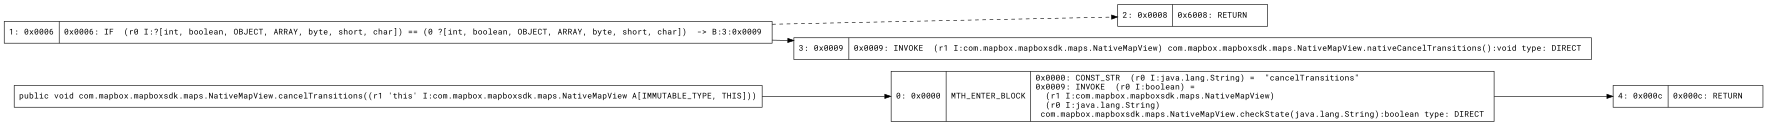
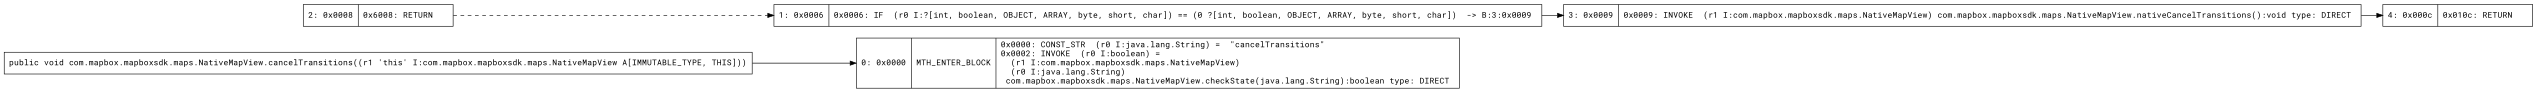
  digraph {
    fontname="Roboto Mono"
    rankdir=LR
    node [fontname="Roboto Mono" shape=record]
    edge [fontname="Roboto Mono"]
-   n1 [label="{0\:\ 0x0000|MTH_ENTER_BLOCK\l|0x0000: CONST_STR  (r0 I:java.lang.String) =  \"cancelTransitions\" \l0x0009: INVOKE  (r0 I:boolean) = \l  (r1 I:com.mapbox.mapboxsdk.maps.NativeMapView)\l  (r0 I:java.lang.String)\l com.mapbox.mapboxsdk.maps.NativeMapView.checkState(java.lang.String):boolean type: DIRECT \l}"]
+   n1 [label="{0\:\ 0x0000|MTH_ENTER_BLOCK\l|0x0000: CONST_STR  (r0 I:java.lang.String) =  \"cancelTransitions\" \l0x0002: INVOKE  (r0 I:boolean) = \l  (r1 I:com.mapbox.mapboxsdk.maps.NativeMapView)\l  (r0 I:java.lang.String)\l com.mapbox.mapboxsdk.maps.NativeMapView.checkState(java.lang.String):boolean type: DIRECT \l}"]
    n2 [label="{1\:\ 0x0006|0x0006: IF  (r0 I:?[int, boolean, OBJECT, ARRAY, byte, short, char]) == (0 ?[int, boolean, OBJECT, ARRAY, byte, short, char])  \-\> B:3:0x0009 \l}"]
    n3 [label="{2\:\ 0x0008|0x6008: RETURN   \l}"]
    n4 [label="{3\:\ 0x0009|0x0009: INVOKE  (r1 I:com.mapbox.mapboxsdk.maps.NativeMapView) com.mapbox.mapboxsdk.maps.NativeMapView.nativeCancelTransitions():void type: DIRECT \l}"]
-   n5 [label="{4\:\ 0x000c|0x000c: RETURN   \l}"]
+   n5 [label="{4\:\ 0x000c|0x010c: RETURN   \l}"]
    n6 [label="{public void com.mapbox.mapboxsdk.maps.NativeMapView.cancelTransitions((r1 'this' I:com.mapbox.mapboxsdk.maps.NativeMapView A[IMMUTABLE_TYPE, THIS])) }"]
-   n2 -> n3 [style=dashed]
+   n3 -> n2 [style=dashed]
    n2 -> n4
-   n1 -> n5
+   n4 -> n5
    n6 -> n1
  }
